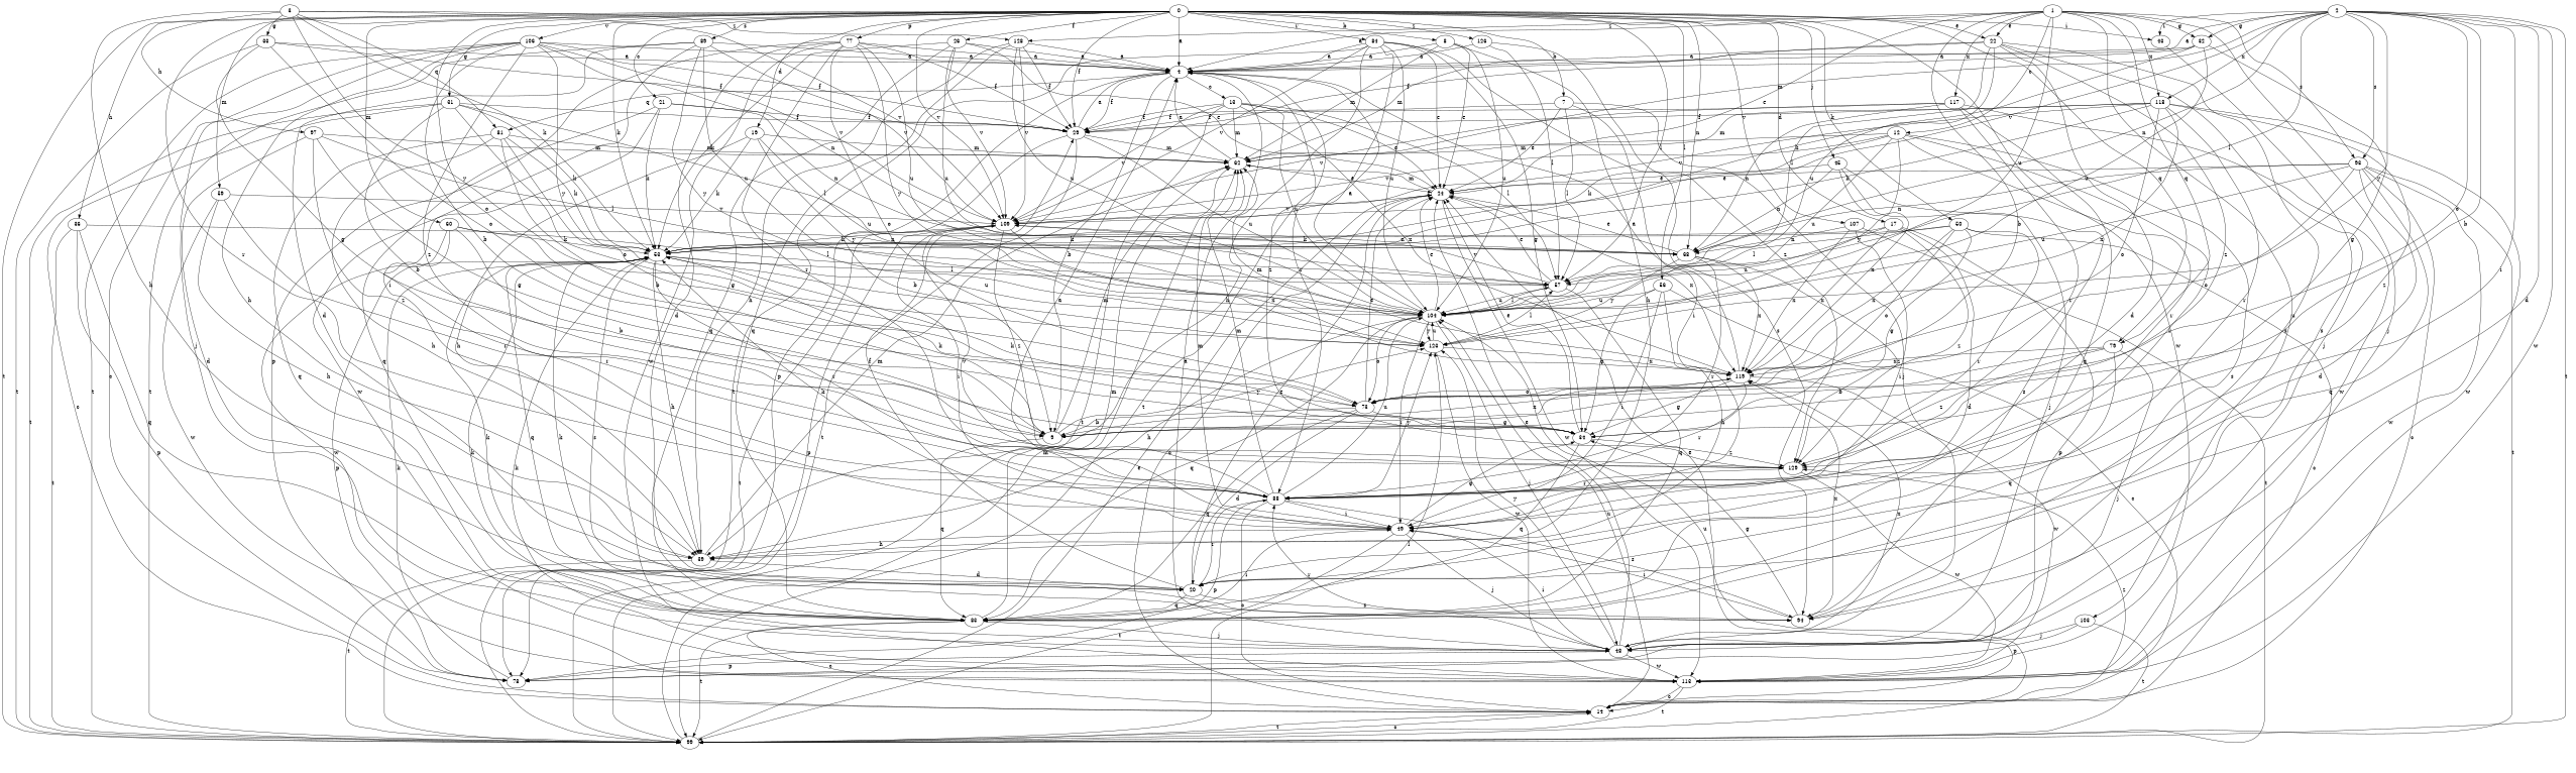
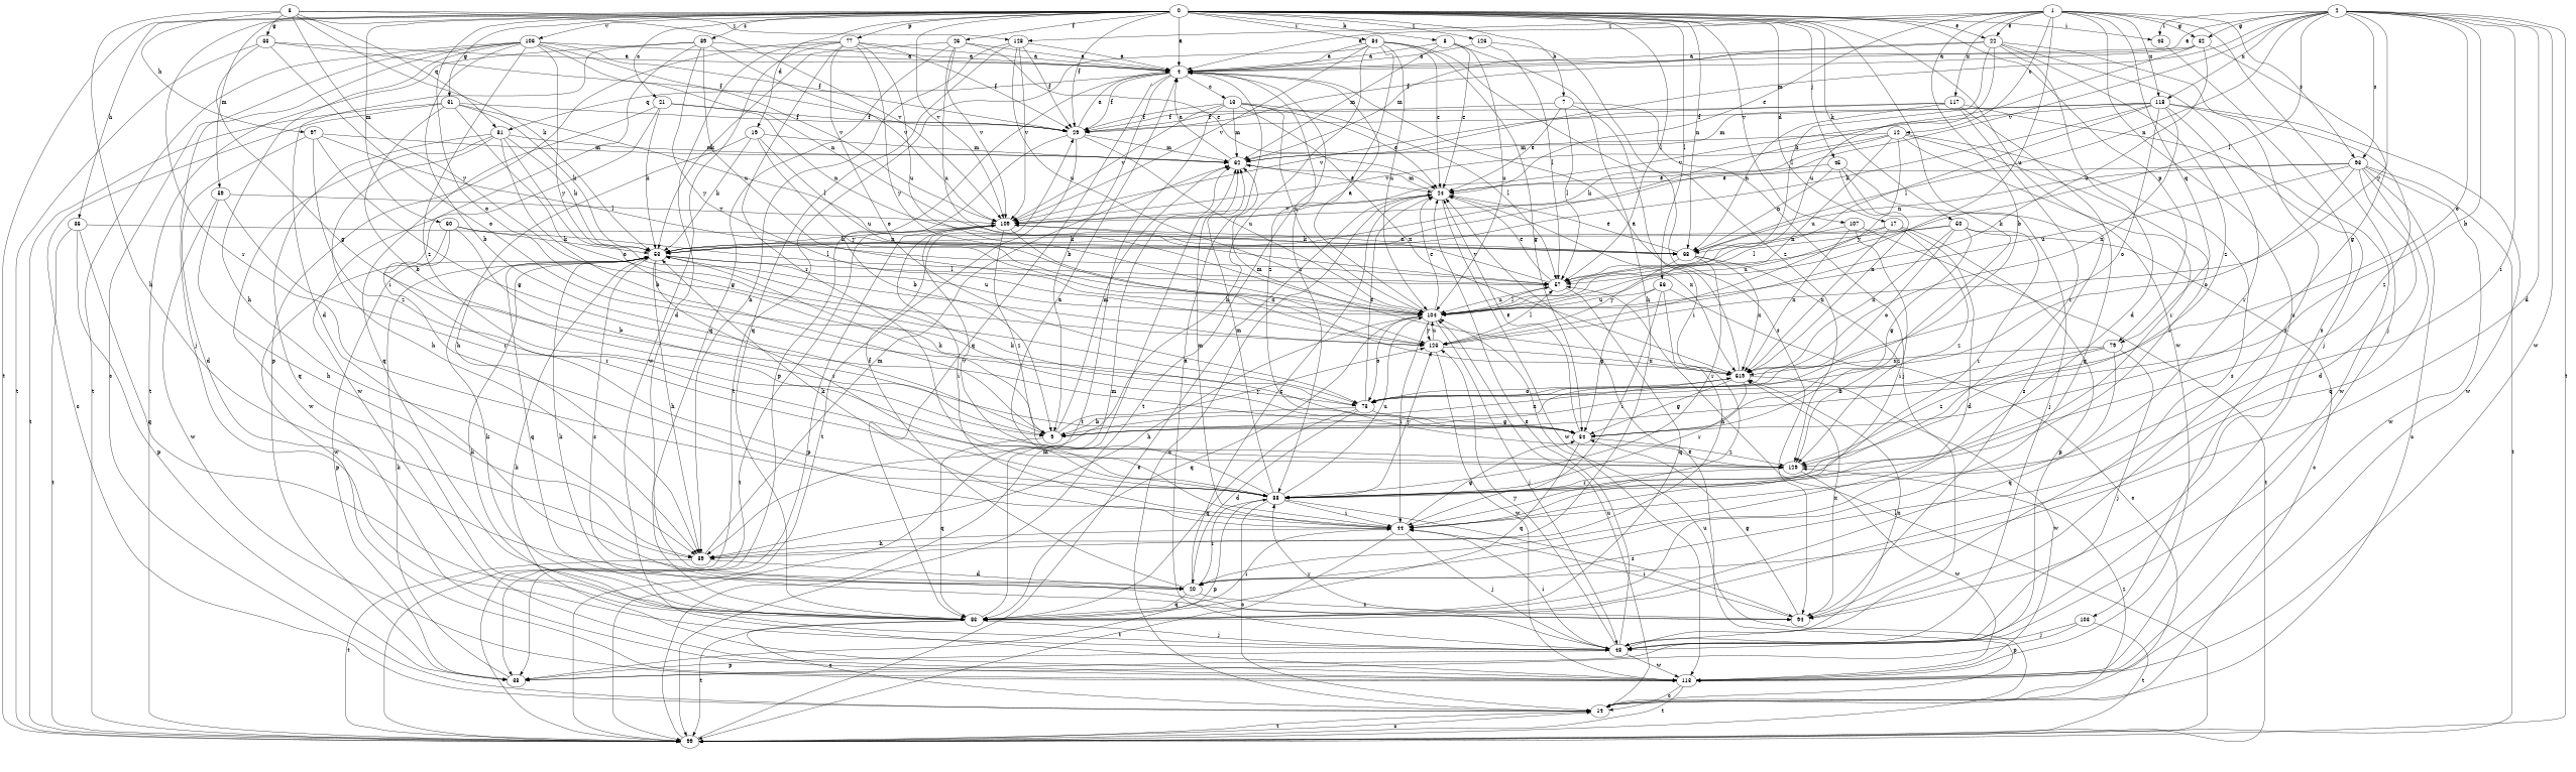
  strict digraph {
    fontname="DejaVu Serif"
    node [fontname="DejaVu Serif"]
    edge [fontname="DejaVu Serif"]
    0
    4
    7
    8
    n5 [label=21]
    17
    19
    22
    26
    29
    31
    36
    43
    45
    50
    53
    56
    57
    59
    60
    68
    73
    77
    79
    84
    88
    89
    99
    106
    107
    109
    113
    126
    9
    81
    13
-   78
+   78 [label=38]
    83
    129
    24
    48
-   44 [label=49]
+   44
    104
    62
    39
    20
-   119
+   119 [label=619]
    123
    94
    14
    34
    1
    12
    32
    93
    103
    117
    118
    128
    2
    3
    33
    n63 [label=97]
    0 -> 4 [label=a]
    0 -> 7 [label=b]
    0 -> 8 [label=b]
    0 -> n5 [label=c]
    0 -> 17 [label=d]
    0 -> 19 [label=d]
    0 -> 22 [label=e]
    0 -> 26 [label=f]
    0 -> 29 [label=f]
    0 -> 31 [label=g]
    0 -> 36 [label=h]
    0 -> 43 [label=i]
    0 -> 45 [label=j]
    0 -> 50 [label=k]
-   0 -> 53 [label=k]
+   0 -> 34 [label=k]
    0 -> 56 [label=l]
    0 -> 57 [label=l]
    0 -> 59 [label=m]
    0 -> 60 [label=m]
    0 -> 68 [label=n]
    0 -> 73 [label=o]
    0 -> 77 [label=p]
-   0 -> 79 [label=q]
+   0 -> 79 [label=p]
    0 -> 84 [label=r]
    0 -> 88 [label=r]
    0 -> 89 [label=s]
    0 -> 99 [label=t]
    0 -> 106 [label=v]
    0 -> 107 [label=v]
    0 -> 109 [label=v]
    0 -> 113 [label=w]
    0 -> 126 [label=z]
    4 -> 29 [label=f]
    4 -> 99 [label=t]
    4 -> 9 [label=b]
    4 -> 81 [label=q]
    4 -> 13 [label=c]
    4 -> 78 [label=p]
+   4 -> 83 [label=q]
    4 -> 129 [label=z]
    7 -> 29 [label=f]
    7 -> 57 [label=l]
    7 -> 24 [label=e]
    7 -> 48 [label=j]
    7 -> 44 [label=i]
    8 -> 4 [label=a]
    8 -> 24 [label=e]
    8 -> 104 [label=u]
    8 -> 62 [label=m]
    8 -> 39 [label=h]
    n5 -> 29 [label=f]
    n5 -> 53 [label=k]
    n5 -> 68 [label=n]
    n5 -> 113 [label=w]
    n5 -> 83 [label=q]
    17 -> 53 [label=k]
    17 -> 78 [label=p]
    17 -> 129 [label=z]
    17 -> 104 [label=u]
    17 -> 20 [label=d]
    17 -> 119 [label=x]
    19 -> 53 [label=k]
    19 -> 104 [label=u]
    19 -> 62 [label=m]
    19 -> 39 [label=h]
    19 -> 123 [label=y]
    22 -> 4 [label=a]
    22 -> 57 [label=l]
    22 -> 129 [label=z]
    22 -> 48 [label=j]
    22 -> 104 [label=u]
    22 -> 62 [label=m]
    22 -> 20 [label=d]
    22 -> 94 [label=s]
    26 -> 4 [label=a]
    26 -> 53 [label=k]
    26 -> 109 [label=v]
    26 -> 83 [label=q]
    26 -> 24 [label=e]
    26 -> 104 [label=u]
    29 -> 4 [label=a]
    29 -> 99 [label=t]
    29 -> 9 [label=b]
    29 -> 104 [label=u]
    29 -> 62 [label=m]
    31 -> 29 [label=f]
    31 -> 53 [label=k]
    31 -> 57 [label=l]
    31 -> 73 [label=o]
    31 -> 99 [label=t]
    31 -> 9 [label=b]
    31 -> 14 [label=c]
    36 -> 68 [label=n]
    36 -> 99 [label=t]
    36 -> 78 [label=p]
    36 -> 83 [label=q]
    43 -> 94 [label=s]
    45 -> 68 [label=n]
    45 -> 24 [label=e]
    45 -> 48 [label=j]
    45 -> 119 [label=x]
    45 -> 94 [label=s]
    50 -> 53 [label=k]
    50 -> 57 [label=l]
    50 -> 73 [label=o]
    50 -> 88 [label=r]
    50 -> 119 [label=x]
    50 -> 14 [label=c]
    50 -> 34 [label=g]
    53 -> 57 [label=l]
    53 -> 88 [label=r]
    53 -> 78 [label=p]
    53 -> 83 [label=q]
    53 -> 104 [label=u]
    53 -> 39 [label=h]
    53 -> 94 [label=s]
    56 -> 44 [label=i]
    56 -> 104 [label=u]
    56 -> 39 [label=h]
    56 -> 14 [label=c]
    56 -> 34 [label=g]
    57 -> 109 [label=v]
    57 -> 83 [label=q]
    57 -> 24 [label=e]
    57 -> 104 [label=u]
    59 -> 88 [label=r]
    59 -> 109 [label=v]
    59 -> 113 [label=w]
    59 -> 39 [label=h]
    60 -> 53 [label=k]
    60 -> 57 [label=l]
    60 -> 88 [label=r]
    60 -> 113 [label=w]
    60 -> 9 [label=b]
    68 -> 88 [label=r]
    68 -> 129 [label=z]
    68 -> 24 [label=e]
    68 -> 119 [label=x]
    68 -> 123 [label=y]
    73 -> 9 [label=b]
    73 -> 83 [label=q]
    73 -> 24 [label=e]
    73 -> 20 [label=d]
    73 -> 34 [label=g]
    77 -> 4 [label=a]
    77 -> 29 [label=f]
    77 -> 73 [label=o]
    77 -> 88 [label=r]
    77 -> 113 [label=w]
    77 -> 78 [label=p]
    77 -> 104 [label=u]
    77 -> 20 [label=d]
    77 -> 123 [label=y]
    79 -> 9 [label=b]
    79 -> 83 [label=q]
    79 -> 129 [label=z]
    79 -> 48 [label=j]
    79 -> 119 [label=x]
    84 -> 4 [label=a]
    84 -> 88 [label=r]
    84 -> 99 [label=t]
    84 -> 109 [label=v]
    84 -> 24 [label=e]
    84 -> 104 [label=u]
    84 -> 39 [label=h]
    84 -> 94 [label=s]
    84 -> 34 [label=g]
    88 -> 109 [label=v]
    88 -> 78 [label=p]
    88 -> 44 [label=i]
    88 -> 104 [label=u]
    88 -> 62 [label=m]
    88 -> 123 [label=y]
    88 -> 94 [label=s]
    88 -> 14 [label=c]
    89 -> 4 [label=a]
    89 -> 99 [label=t]
    89 -> 109 [label=v]
    89 -> 44 [label=i]
    89 -> 104 [label=u]
    89 -> 20 [label=d]
    89 -> 123 [label=y]
-   99 -> 123 [label=l]
+   99 -> 57 [label=l]
    99 -> 24 [label=e]
    99 -> 104 [label=u]
    99 -> 62 [label=m]
    99 -> 14 [label=c]
    106 -> 4 [label=a]
    106 -> 29 [label=f]
    106 -> 68 [label=n]
    106 -> 99 [label=t]
    106 -> 109 [label=v]
    106 -> 9 [label=b]
    106 -> 129 [label=z]
    106 -> 48 [label=j]
    106 -> 39 [label=h]
    106 -> 123 [label=y]
    106 -> 14 [label=c]
    107 -> 68 [label=n]
    107 -> 99 [label=t]
    107 -> 44 [label=i]
    107 -> 119 [label=x]
    109 -> 53 [label=k]
    109 -> 68 [label=n]
    109 -> 99 [label=t]
    109 -> 78 [label=p]
    109 -> 129 [label=z]
    109 -> 44 [label=i]
    109 -> 119 [label=x]
    113 -> 53 [label=k]
    113 -> 99 [label=t]
    113 -> 14 [label=c]
    126 -> 4 [label=a]
    126 -> 57 [label=l]
    126 -> 129 [label=z]
    9 -> 53 [label=k]
    9 -> 83 [label=q]
    9 -> 62 [label=m]
    9 -> 119 [label=x]
    9 -> 123 [label=y]
    81 -> 53 [label=k]
+   81 -> 113 [label=w]
    81 -> 9 [label=b]
    81 -> 83 [label=q]
    81 -> 62 [label=m]
    81 -> 39 [label=h]
    81 -> 34 [label=g]
    13 -> 29 [label=f]
    13 -> 57 [label=l]
    13 -> 99 [label=t]
    13 -> 109 [label=v]
    13 -> 24 [label=e]
    13 -> 104 [label=u]
    13 -> 62 [label=m]
    13 -> 119 [label=x]
    78 -> 53 [label=k]
    83 -> 53 [label=k]
    83 -> 99 [label=t]
    83 -> 48 [label=j]
    83 -> 44 [label=i]
    83 -> 62 [label=m]
    83 -> 14 [label=c]
    129 -> 88 [label=r]
    129 -> 113 [label=w]
    24 -> 109 [label=v]
    24 -> 113 [label=w]
    24 -> 62 [label=m]
    24 -> 119 [label=x]
    24 -> 14 [label=c]
    48 -> 4 [label=a]
    48 -> 53 [label=k]
    48 -> 88 [label=r]
    48 -> 113 [label=w]
    48 -> 78 [label=p]
    48 -> 24 [label=e]
    48 -> 44 [label=i]
    48 -> 119 [label=x]
    48 -> 123 [label=y]
    44 -> 4 [label=a]
    44 -> 53 [label=k]
    44 -> 99 [label=t]
    44 -> 48 [label=j]
    44 -> 62 [label=m]
    44 -> 39 [label=h]
    44 -> 34 [label=g]
    104 -> 4 [label=a]
    104 -> 57 [label=l]
    104 -> 73 [label=o]
    104 -> 83 [label=q]
    104 -> 24 [label=e]
    104 -> 48 [label=j]
    104 -> 44 [label=i]
    104 -> 39 [label=h]
    104 -> 123 [label=y]
    62 -> 4 [label=a]
    62 -> 24 [label=e]
    39 -> 99 [label=t]
    39 -> 62 [label=m]
    39 -> 20 [label=d]
    20 -> 29 [label=f]
    20 -> 88 [label=r]
    20 -> 83 [label=q]
    20 -> 24 [label=e]
    20 -> 94 [label=s]
    119 -> 4 [label=a]
    119 -> 73 [label=o]
    119 -> 88 [label=r]
    119 -> 113 [label=w]
    119 -> 62 [label=m]
    119 -> 34 [label=g]
    123 -> 57 [label=l]
    123 -> 113 [label=w]
    123 -> 104 [label=u]
    123 -> 119 [label=x]
    94 -> 53 [label=k]
    94 -> 44 [label=i]
    94 -> 119 [label=x]
    94 -> 34 [label=g]
    14 -> 99 [label=t]
    14 -> 129 [label=z]
    14 -> 24 [label=e]
    14 -> 104 [label=u]
    34 -> 53 [label=k]
    34 -> 83 [label=q]
    34 -> 129 [label=z]
    34 -> 24 [label=e]
    1 -> 4 [label=a]
    1 -> 22 [label=e]
    1 -> 79 [label=q]
    1 -> 9 [label=b]
    1 -> 24 [label=e]
    1 -> 48 [label=j]
    1 -> 104 [label=u]
    1 -> 12 [label=c]
    1 -> 32 [label=g]
    1 -> 93 [label=s]
    1 -> 103 [label=u]
    1 -> 117 [label=x]
    1 -> 118 [label=x]
    1 -> 128 [label=z]
    12 -> 53 [label=k]
    12 -> 88 [label=r]
    12 -> 109 [label=v]
    12 -> 44 [label=i]
    12 -> 104 [label=u]
    12 -> 62 [label=m]
    12 -> 123 [label=y]
    12 -> 94 [label=s]
    32 -> 4 [label=a]
    32 -> 29 [label=f]
    32 -> 53 [label=k]
    32 -> 104 [label=u]
    32 -> 34 [label=g]
    93 -> 68 [label=n]
    93 -> 73 [label=o]
    93 -> 99 [label=t]
    93 -> 113 [label=w]
    93 -> 83 [label=q]
    93 -> 24 [label=e]
    93 -> 104 [label=u]
    93 -> 20 [label=d]
    93 -> 14 [label=c]
    103 -> 99 [label=t]
    103 -> 78 [label=p]
    103 -> 48 [label=j]
    117 -> 29 [label=f]
    117 -> 68 [label=n]
    117 -> 88 [label=r]
    117 -> 109 [label=v]
    117 -> 113 [label=w]
    117 -> 83 [label=q]
    118 -> 29 [label=f]
    118 -> 53 [label=k]
+   118 -> 57 [label=l]
    118 -> 73 [label=o]
    118 -> 88 [label=r]
    118 -> 109 [label=v]
    118 -> 113 [label=w]
    118 -> 129 [label=z]
    118 -> 62 [label=m]
    118 -> 119 [label=x]
    128 -> 4 [label=a]
    128 -> 29 [label=f]
    128 -> 109 [label=v]
    128 -> 83 [label=q]
    128 -> 104 [label=u]
    128 -> 39 [label=h]
    2 -> 4 [label=a]
    2 -> 43 [label=i]
    2 -> 57 [label=l]
    2 -> 68 [label=n]
    2 -> 73 [label=o]
    2 -> 99 [label=t]
    2 -> 109 [label=v]
    2 -> 113 [label=w]
    2 -> 9 [label=b]
    2 -> 44 [label=i]
    2 -> 62 [label=m]
    2 -> 20 [label=d]
    2 -> 123 [label=y]
    2 -> 32 [label=g]
    2 -> 93 [label=s]
    2 -> 118 [label=x]
    3 -> 53 [label=k]
    3 -> 109 [label=v]
    3 -> 81 [label=q]
    3 -> 39 [label=h]
    3 -> 123 [label=y]
    3 -> 128 [label=z]
    3 -> 33 [label=g]
    3 -> n63 [label=h]
    33 -> 4 [label=a]
    33 -> 29 [label=f]
    33 -> 73 [label=o]
    33 -> 99 [label=t]
    33 -> 34 [label=g]
    n63 -> 57 [label=l]
    n63 -> 129 [label=z]
    n63 -> 62 [label=m]
    n63 -> 20 [label=d]
    n63 -> 34 [label=g]
  }
